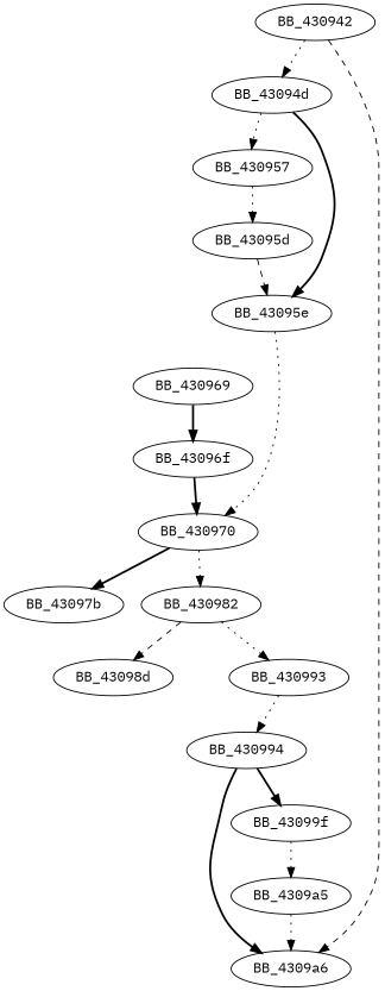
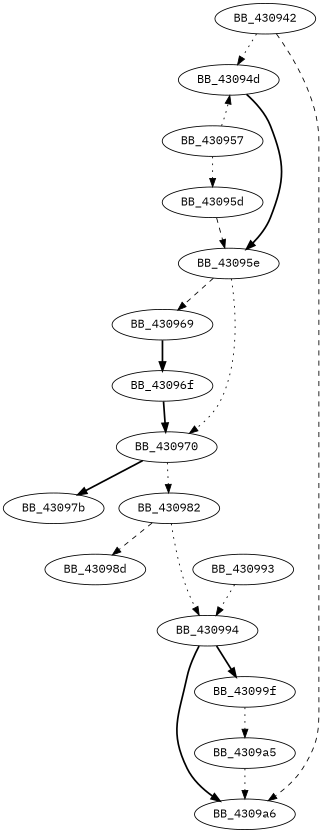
  digraph {
    fontname="IBM Plex Mono"
    node [fontname="IBM Plex Mono"]
    edge [fontname="IBM Plex Mono" style=dotted]
    BB_430942
    BB_43094d
    BB_4309a6
    BB_430957
    BB_43095e
    BB_43095d
    BB_430969
    BB_430970
    BB_43096f
    BB_43097b
    BB_430982
    BB_43098d
    BB_430994
    BB_43099f
    BB_430993
    BB_4309a5
    BB_430942 -> BB_43094d
    BB_430942 -> BB_4309a6 [style=dashed]
-   BB_43094d -> BB_430957
+   BB_430957 -> BB_43094d
    BB_43094d -> BB_43095e [style=bold]
    BB_430957 -> BB_43095d
+   BB_43095e -> BB_430969 [style=dashed]
    BB_43095e -> BB_430970
    BB_43095d -> BB_43095e [style=dashed]
    BB_430969 -> BB_43096f [style=bold]
    BB_430970 -> BB_43097b [style=bold]
    BB_430970 -> BB_430982
    BB_43096f -> BB_430970 [style=bold]
    BB_430982 -> BB_43098d [style=dashed]
-   BB_430982 -> BB_430993
+   BB_430982 -> BB_430994
    BB_430994 -> BB_4309a6 [style=bold]
    BB_430994 -> BB_43099f [style=bold]
    BB_43099f -> BB_4309a5
    BB_430993 -> BB_430994
    BB_4309a5 -> BB_4309a6
  }
